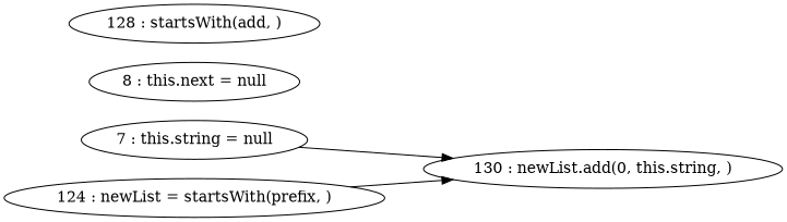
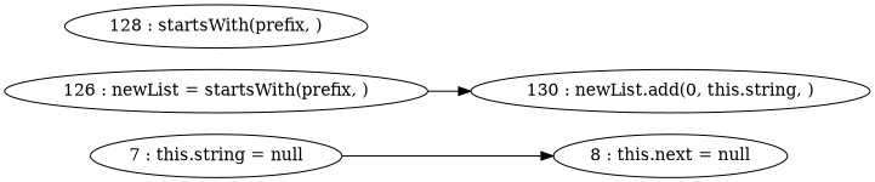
  digraph {
    rankdir=LR
    "7 : this.string = null"
    "130 : newList.add(0, this.string, )"
    "8 : this.next = null"
-   "126 : newList = startsWith(prefix, )" [label="124 : newList = startsWith(prefix, )"]
-   "128 : startsWith(prefix, )" [label="128 : startsWith(add, )"]
-   "7 : this.string = null" -> "130 : newList.add(0, this.string, )"
+   "126 : newList = startsWith(prefix, )"
+   "128 : startsWith(prefix, )"
+   "7 : this.string = null" -> "8 : this.next = null"
    "126 : newList = startsWith(prefix, )" -> "130 : newList.add(0, this.string, )"
  }
